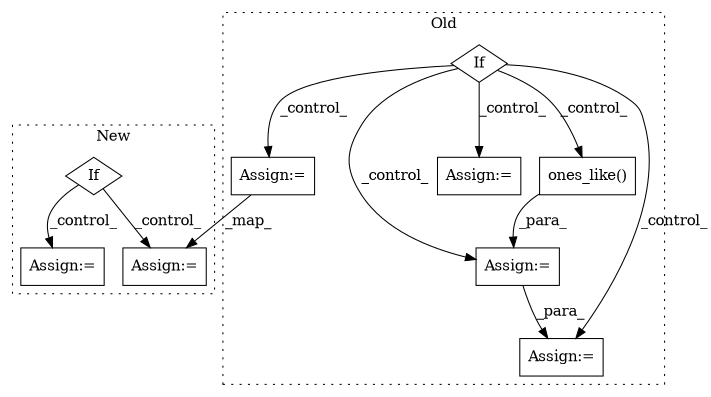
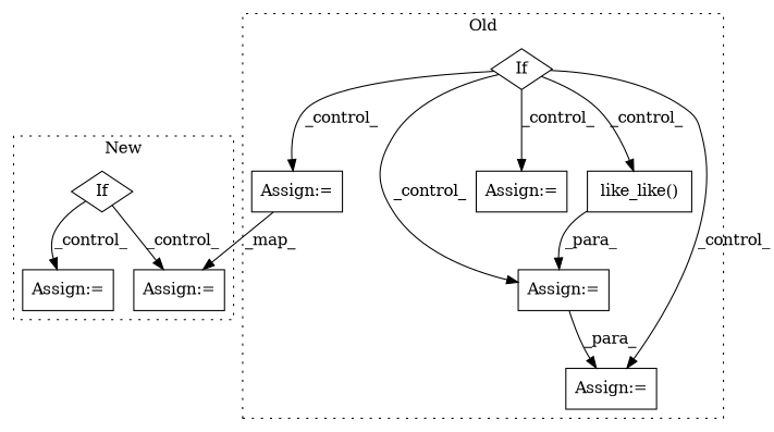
  digraph {
    node [a=68 l=3 shape=box]
-   n1 [a=75 l="16,28" label="ones_like()" s="3285,3327"]
+   n1 [a=75 l="16,28" label="like_like()" s="3285,3327"]
    n2 [label="Assign:=" s=3282]
    n3 [a=96 label=If s=2524 shape=diamond]
    n4 [label="Assign:=" s=3001]
    n5 [label="Assign:=" s=2645]
    n6 [label="Assign:=" s=3385]
    n7 [a=96 label=If s=3556 shape=diamond]
    n8 [label="Assign:=" s=3853]
    n9 [label="Assign:=" s=3677]
    subgraph cluster_1 {
      label=Old
      style=dotted
      n1
      n2
      n3
      n4
      n5
      n6
    }
    subgraph cluster_2 {
      label=New
      style=dotted
      n7
      n8
      n9
    }
    n1 -> n2 [label=_para_]
    n2 -> n6 [label=_para_]
    n3 -> n1 [label=_control_]
    n3 -> n2 [label=_control_]
    n3 -> n4 [label=_control_]
    n3 -> n5 [label=_control_]
    n3 -> n6 [label=_control_]
    n5 -> n9 [label=_map_]
    n7 -> n8 [label=_control_]
    n7 -> n9 [label=_control_]
  }
